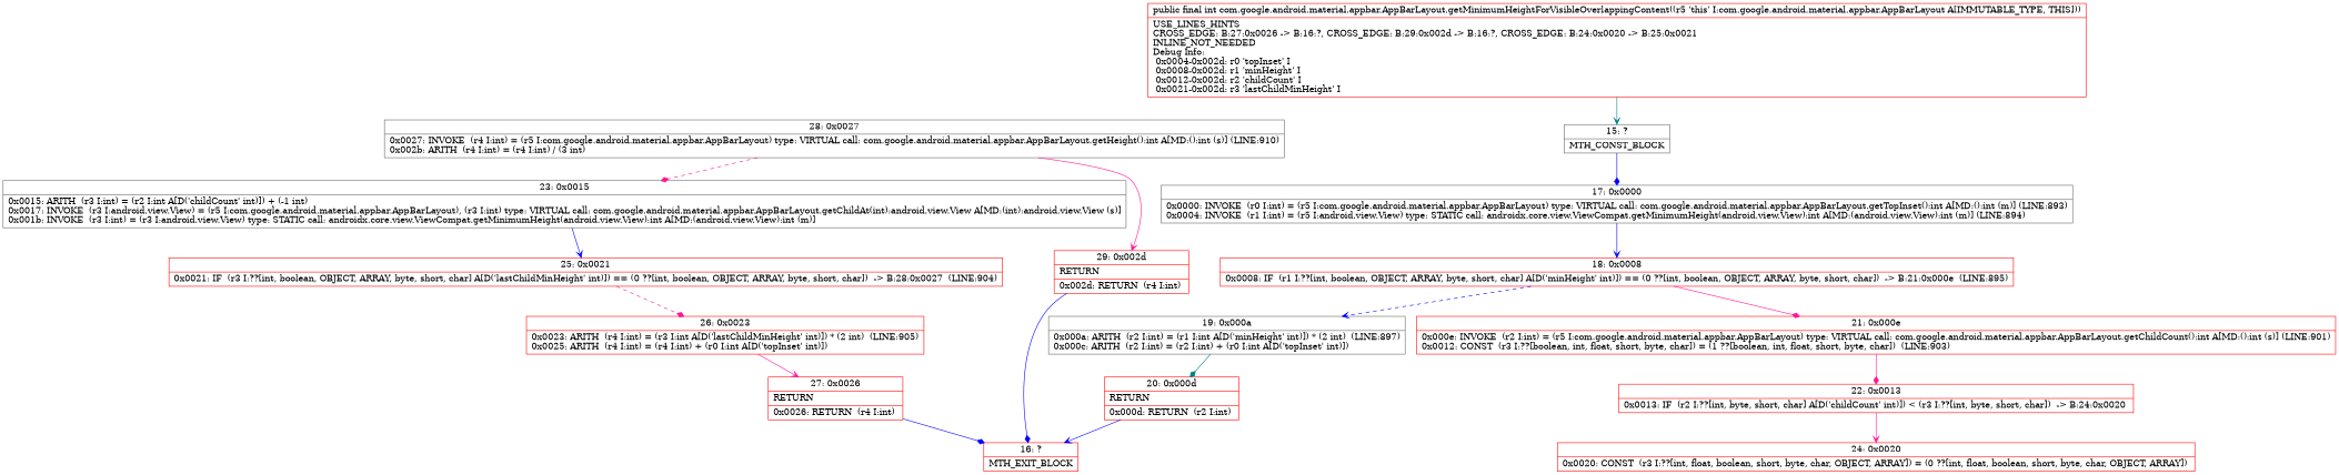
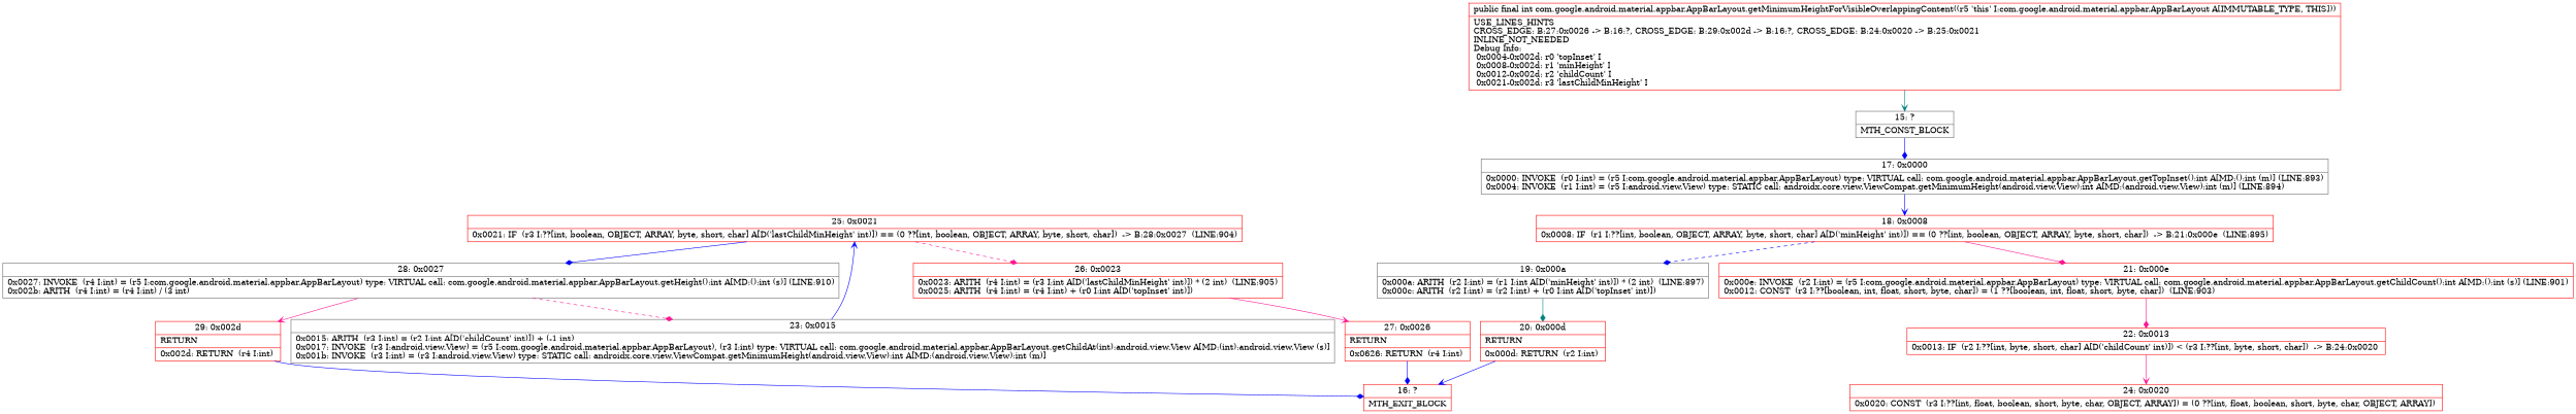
  digraph {
    node [color=red shape=record]
    edge [arrowhead=diamond color=blue]
    n1 [color=gray40 label="{15\:\ ?|MTH_CONST_BLOCK\l}"]
    n2 [color=gray40 label="{17\:\ 0x0000|0x0000: INVOKE  (r0 I:int) = (r5 I:com.google.android.material.appbar.AppBarLayout) type: VIRTUAL call: com.google.android.material.appbar.AppBarLayout.getTopInset():int A[MD:():int (m)] (LINE:893)\l0x0004: INVOKE  (r1 I:int) = (r5 I:android.view.View) type: STATIC call: androidx.core.view.ViewCompat.getMinimumHeight(android.view.View):int A[MD:(android.view.View):int (m)] (LINE:894)\l}"]
    n3 [label="{18\:\ 0x0008|0x0008: IF  (r1 I:??[int, boolean, OBJECT, ARRAY, byte, short, char] A[D('minHeight' int)]) == (0 ??[int, boolean, OBJECT, ARRAY, byte, short, char])  \-\> B:21:0x000e  (LINE:895)\l}"]
    n4 [color=gray40 label="{19\:\ 0x000a|0x000a: ARITH  (r2 I:int) = (r1 I:int A[D('minHeight' int)]) * (2 int)  (LINE:897)\l0x000c: ARITH  (r2 I:int) = (r2 I:int) + (r0 I:int A[D('topInset' int)]) \l}"]
    n5 [label="{21\:\ 0x000e|0x000e: INVOKE  (r2 I:int) = (r5 I:com.google.android.material.appbar.AppBarLayout) type: VIRTUAL call: com.google.android.material.appbar.AppBarLayout.getChildCount():int A[MD:():int (s)] (LINE:901)\l0x0012: CONST  (r3 I:??[boolean, int, float, short, byte, char]) = (1 ??[boolean, int, float, short, byte, char])  (LINE:903)\l}"]
    n6 [label="{20\:\ 0x000d|RETURN\l|0x000d: RETURN  (r2 I:int) \l}"]
    n7 [label="{22\:\ 0x0013|0x0013: IF  (r2 I:??[int, byte, short, char] A[D('childCount' int)]) \< (r3 I:??[int, byte, short, char])  \-\> B:24:0x0020 \l}"]
    n8 [label="{16\:\ ?|MTH_EXIT_BLOCK\l}"]
    n9 [label="{24\:\ 0x0020|0x0020: CONST  (r3 I:??[int, float, boolean, short, byte, char, OBJECT, ARRAY]) = (0 ??[int, float, boolean, short, byte, char, OBJECT, ARRAY]) \l}"]
    n10 [color=gray40 label="{23\:\ 0x0015|0x0015: ARITH  (r3 I:int) = (r2 I:int A[D('childCount' int)]) + (\-1 int) \l0x0017: INVOKE  (r3 I:android.view.View) = (r5 I:com.google.android.material.appbar.AppBarLayout), (r3 I:int) type: VIRTUAL call: com.google.android.material.appbar.AppBarLayout.getChildAt(int):android.view.View A[MD:(int):android.view.View (s)]\l0x001b: INVOKE  (r3 I:int) = (r3 I:android.view.View) type: STATIC call: androidx.core.view.ViewCompat.getMinimumHeight(android.view.View):int A[MD:(android.view.View):int (m)]\l}"]
    n11 [label="{25\:\ 0x0021|0x0021: IF  (r3 I:??[int, boolean, OBJECT, ARRAY, byte, short, char] A[D('lastChildMinHeight' int)]) == (0 ??[int, boolean, OBJECT, ARRAY, byte, short, char])  \-\> B:28:0x0027  (LINE:904)\l}"]
    n12 [label="{26\:\ 0x0023|0x0023: ARITH  (r4 I:int) = (r3 I:int A[D('lastChildMinHeight' int)]) * (2 int)  (LINE:905)\l0x0025: ARITH  (r4 I:int) = (r4 I:int) + (r0 I:int A[D('topInset' int)]) \l}"]
    n13 [color=gray40 label="{28\:\ 0x0027|0x0027: INVOKE  (r4 I:int) = (r5 I:com.google.android.material.appbar.AppBarLayout) type: VIRTUAL call: com.google.android.material.appbar.AppBarLayout.getHeight():int A[MD:():int (s)] (LINE:910)\l0x002b: ARITH  (r4 I:int) = (r4 I:int) \/ (3 int) \l}"]
-   n14 [label="{27\:\ 0x0026|RETURN\l|0x0026: RETURN  (r4 I:int) \l}"]
+   n14 [label="{27\:\ 0x0026|RETURN\l|0x0626: RETURN  (r4 I:int) \l}"]
    n15 [label="{29\:\ 0x002d|RETURN\l|0x002d: RETURN  (r4 I:int) \l}"]
    n16 [label="{public final int com.google.android.material.appbar.AppBarLayout.getMinimumHeightForVisibleOverlappingContent((r5 'this' I:com.google.android.material.appbar.AppBarLayout A[IMMUTABLE_TYPE, THIS]))  | USE_LINES_HINTS\lCROSS_EDGE: B:27:0x0026 \-\> B:16:?, CROSS_EDGE: B:29:0x002d \-\> B:16:?, CROSS_EDGE: B:24:0x0020 \-\> B:25:0x0021\lINLINE_NOT_NEEDED\lDebug Info:\l  0x0004\-0x002d: r0 'topInset' I\l  0x0008\-0x002d: r1 'minHeight' I\l  0x0012\-0x002d: r2 'childCount' I\l  0x0021\-0x002d: r3 'lastChildMinHeight' I\l}"]
    n1 -> n2
    n2 -> n3 [arrowhead=vee]
-   n3 -> n4 [arrowhead=vee style=dashed]
+   n3 -> n4 [style=dashed]
    n3 -> n5 [color=deeppink]
    n4 -> n6 [color=teal]
    n5 -> n7 [color=deeppink]
    n6 -> n8 [arrowhead=vee]
    n7 -> n9 [arrowhead=vee color=deeppink]
    n10 -> n11 [arrowhead=vee]
    n11 -> n12 [color=deeppink style=dashed]
+   n11 -> n13
    n12 -> n14 [arrowhead=vee color=deeppink]
    n13 -> n10 [color=deeppink style=dashed]
    n13 -> n15 [arrowhead=vee color=deeppink]
    n14 -> n8
    n15 -> n8
    n16 -> n1 [arrowhead=vee color=teal]
  }
